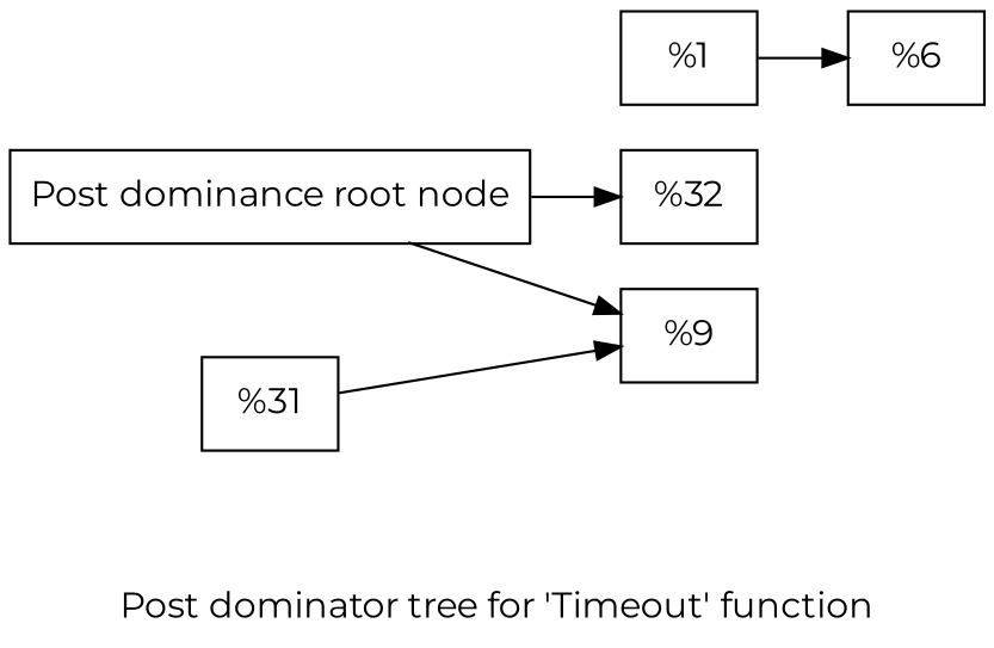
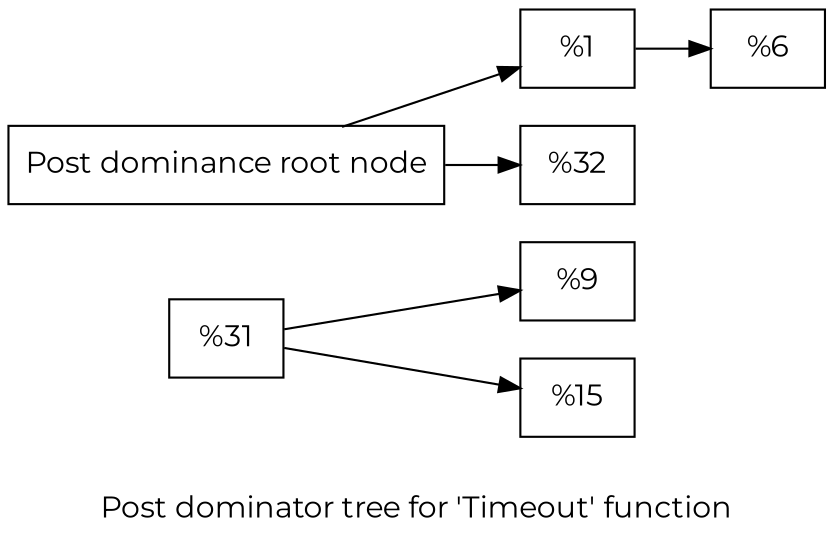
  digraph {
    fontname=Montserrat
    label="Post dominator tree for 'Timeout' function"
    rankdir=LR
    node [fontname=Montserrat shape=record]
    edge [fontname=Montserrat]
    n1 [label="{Post dominance root node}"]
    n2 [label="{%1}"]
    n3 [label="{%32}"]
    n4 [label="{%31}"]
    n5 [label="{%9}"]
+   n6 [label="{%15}"]
    n7 [label="{%6}"]
-   n1 -> n5
+   n1 -> n2
    n1 -> n3
    n2 -> n7
    n4 -> n5
+   n4 -> n6
  }
